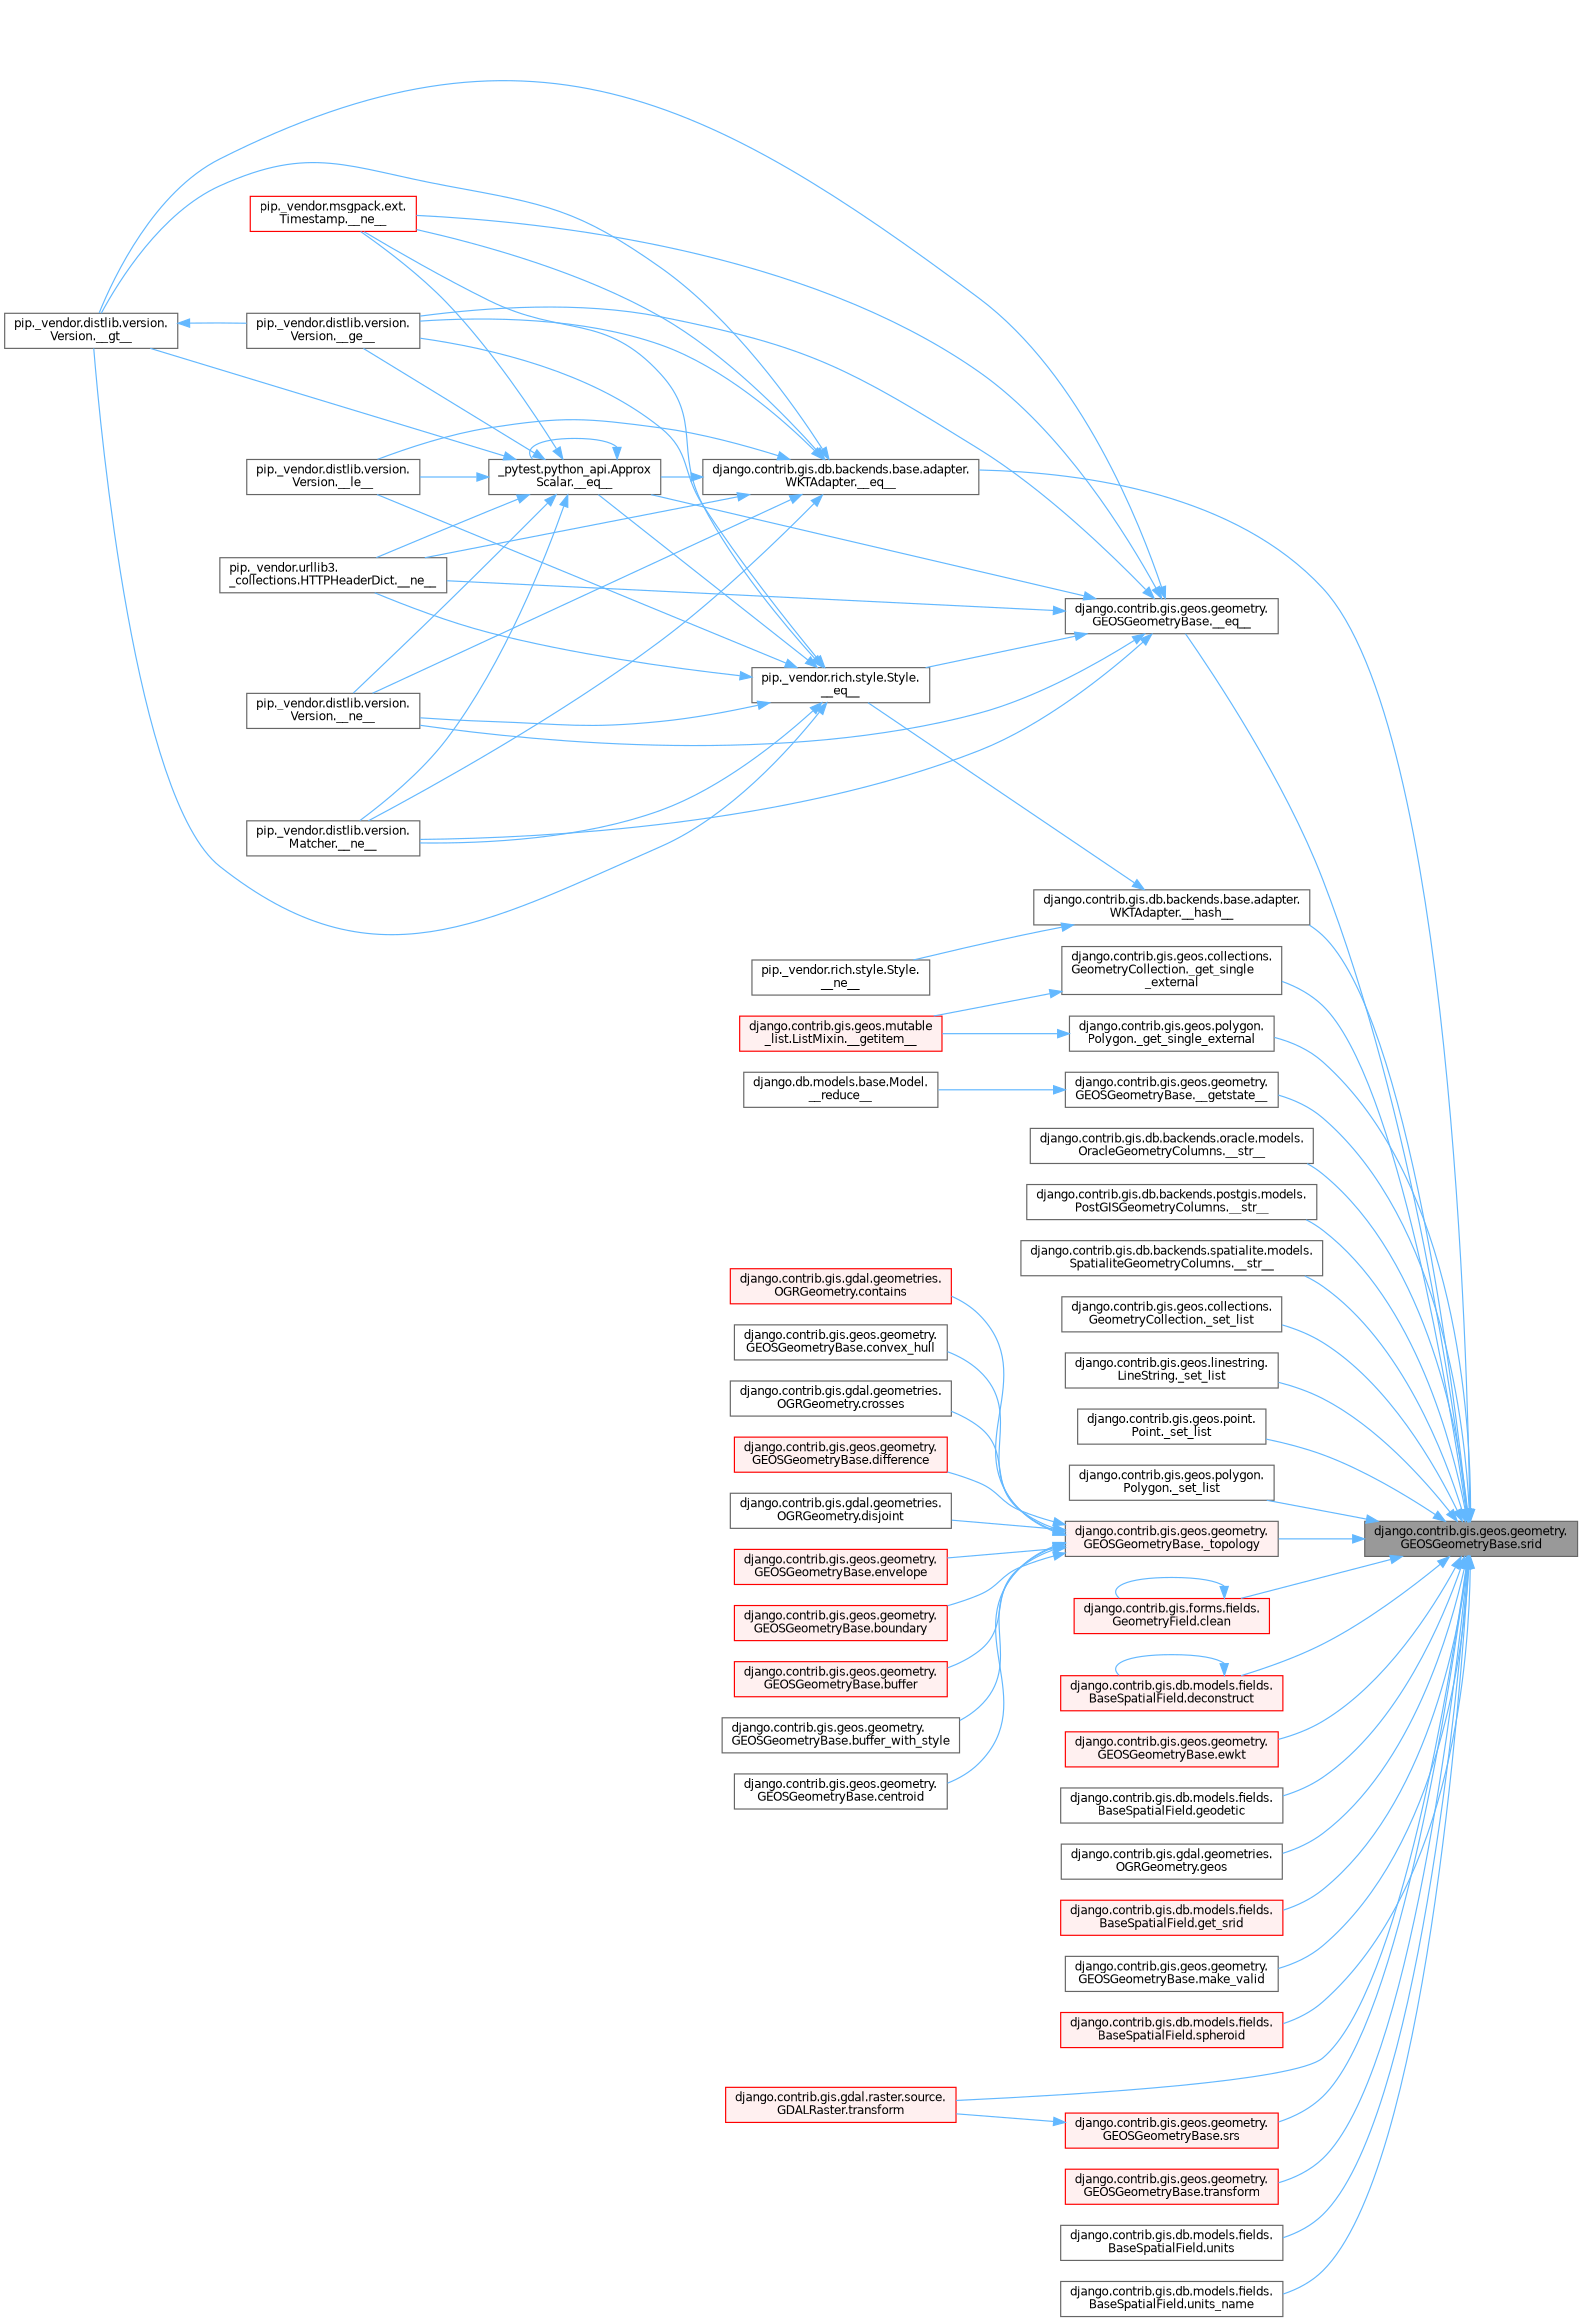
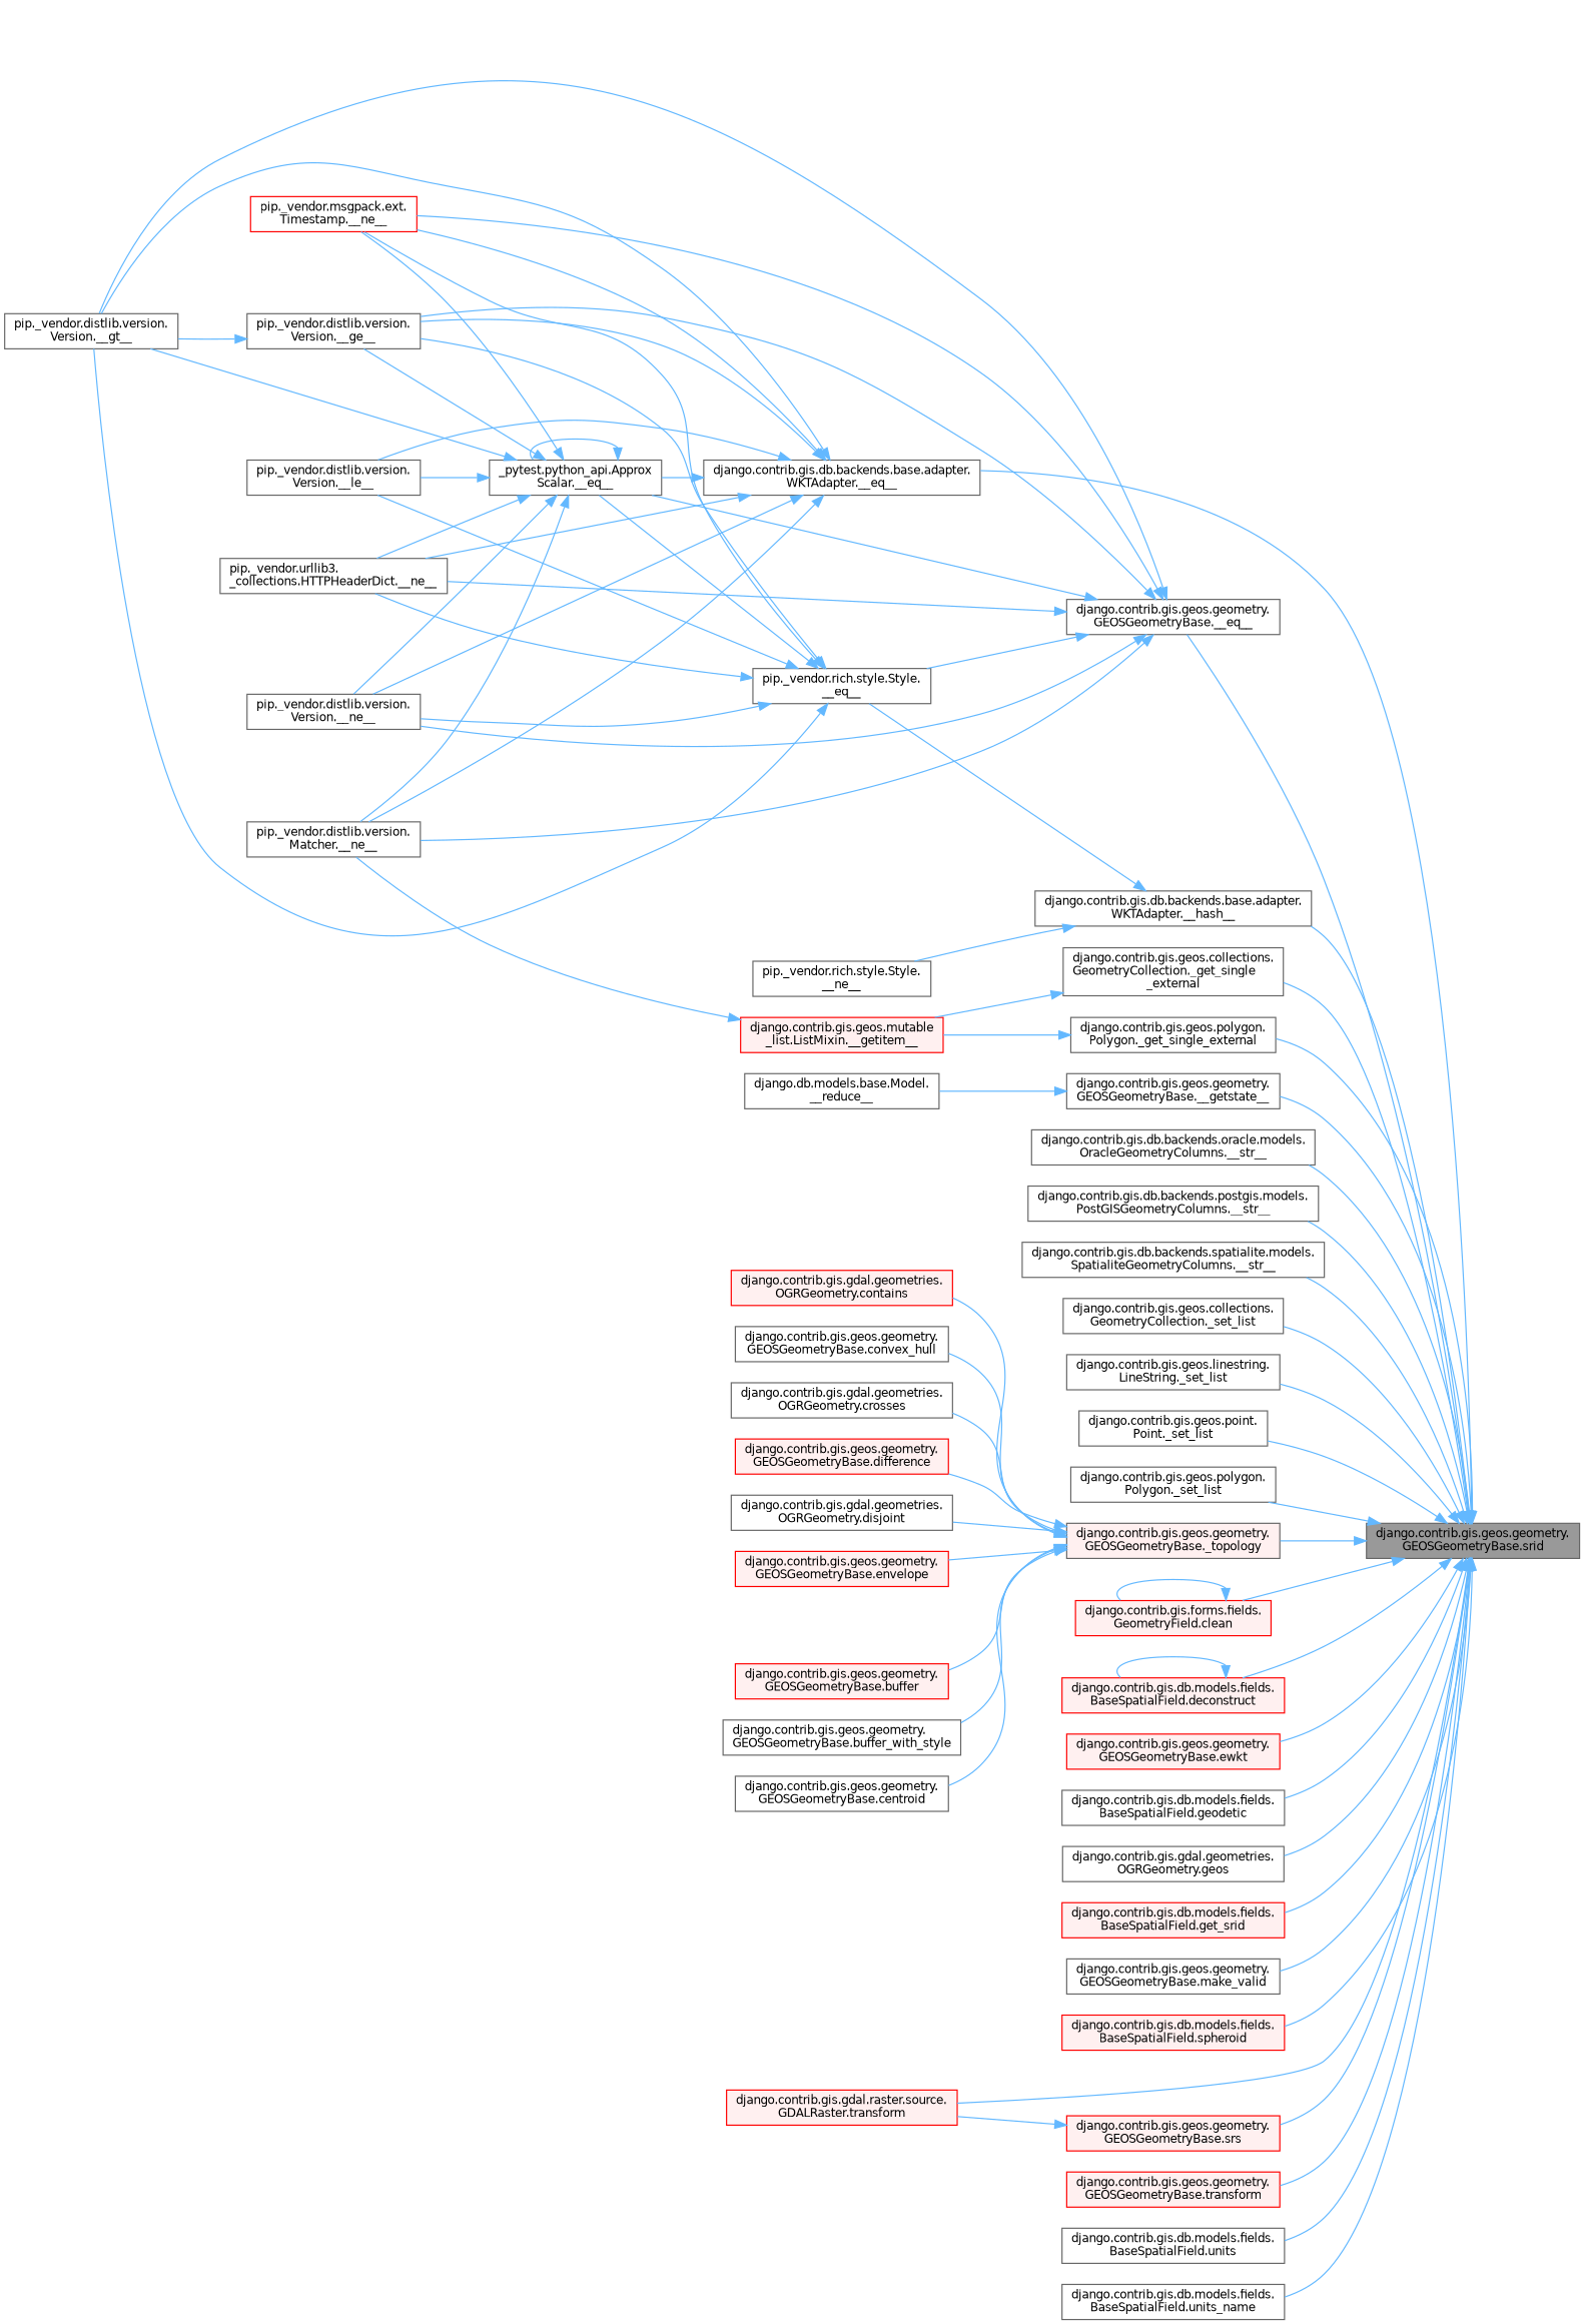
  digraph {
    rankdir=RL
    node [color=grey40 fillcolor=white fontname=Helvetica fontsize=10 shape=box style=filled]
    edge [color=steelblue1 dir=back fontname=Helvetica fontsize=10 labelfontname=Helvetica labelfontsize=10 style=solid]
    n1 [color=gray40 fillcolor=grey60 fontcolor=black height=0.2 label="django.contrib.gis.geos.geometry.\lGEOSGeometryBase.srid" width=0.4]
    n2 [height=0.2 label="django.contrib.gis.db.backends.base.adapter.\lWKTAdapter.__eq__" width=0.4]
    n3 [height=0.2 label="django.contrib.gis.geos.geometry.\lGEOSGeometryBase.__eq__" width=0.4]
    n4 [height=0.2 label="django.contrib.gis.geos.geometry.\lGEOSGeometryBase.__getstate__" width=0.4]
    n5 [height=0.2 label="django.contrib.gis.db.backends.base.adapter.\lWKTAdapter.__hash__" width=0.4]
    n6 [height=0.2 label="django.contrib.gis.db.backends.oracle.models.\lOracleGeometryColumns.__str__" width=0.4]
    n7 [height=0.2 label="django.contrib.gis.db.backends.postgis.models.\lPostGISGeometryColumns.__str__" width=0.4]
    n8 [height=0.2 label="django.contrib.gis.db.backends.spatialite.models.\lSpatialiteGeometryColumns.__str__" width=0.4]
    n9 [height=0.2 label="django.contrib.gis.geos.collections.\lGeometryCollection._get_single\l_external" width=0.4]
    n10 [height=0.2 label="django.contrib.gis.geos.polygon.\lPolygon._get_single_external" width=0.4]
    n11 [height=0.2 label="django.contrib.gis.geos.collections.\lGeometryCollection._set_list" width=0.4]
    n12 [height=0.2 label="django.contrib.gis.geos.linestring.\lLineString._set_list" width=0.4]
    n13 [height=0.2 label="django.contrib.gis.geos.point.\lPoint._set_list" width=0.4]
    n14 [height=0.2 label="django.contrib.gis.geos.polygon.\lPolygon._set_list" width=0.4]
    n15 [fillcolor="#FFF0F0" height=0.2 label="django.contrib.gis.geos.geometry.\lGEOSGeometryBase._topology" width=0.4]
    n16 [color=red fillcolor="#FFF0F0" height=0.2 label="django.contrib.gis.forms.fields.\lGeometryField.clean" width=0.4]
    n17 [color=red fillcolor="#FFF0F0" height=0.2 label="django.contrib.gis.db.models.fields.\lBaseSpatialField.deconstruct" width=0.4]
    n18 [color=red fillcolor="#FFF0F0" height=0.2 label="django.contrib.gis.geos.geometry.\lGEOSGeometryBase.ewkt" width=0.4]
    n19 [height=0.2 label="django.contrib.gis.db.models.fields.\lBaseSpatialField.geodetic" width=0.4]
    n20 [height=0.2 label="django.contrib.gis.gdal.geometries.\lOGRGeometry.geos" width=0.4]
    n21 [color=red fillcolor="#FFF0F0" height=0.2 label="django.contrib.gis.db.models.fields.\lBaseSpatialField.get_srid" width=0.4]
    n22 [height=0.2 label="django.contrib.gis.geos.geometry.\lGEOSGeometryBase.make_valid" width=0.4]
    n23 [color=red fillcolor="#FFF0F0" height=0.2 label="django.contrib.gis.db.models.fields.\lBaseSpatialField.spheroid" width=0.4]
    n24 [color=red fillcolor="#FFF0F0" height=0.2 label="django.contrib.gis.geos.geometry.\lGEOSGeometryBase.srs" width=0.4]
    n25 [color=red fillcolor="#FFF0F0" height=0.2 label="django.contrib.gis.gdal.raster.source.\lGDALRaster.transform" width=0.4]
    n26 [color=red fillcolor="#FFF0F0" height=0.2 label="django.contrib.gis.geos.geometry.\lGEOSGeometryBase.transform" width=0.4]
    n27 [height=0.2 label="django.contrib.gis.db.models.fields.\lBaseSpatialField.units" width=0.4]
    n28 [height=0.2 label="django.contrib.gis.db.models.fields.\lBaseSpatialField.units_name" width=0.4]
    n29 [height=0.2 label="_pytest.python_api.Approx\lScalar.__eq__" width=0.4]
    n30 [height=0.2 label="pip._vendor.distlib.version.\lVersion.__ge__" width=0.4]
    n31 [height=0.2 label="pip._vendor.distlib.version.\lVersion.__gt__" width=0.4]
    n32 [height=0.2 label="pip._vendor.distlib.version.\lVersion.__le__" width=0.4]
    n33 [height=0.2 label="pip._vendor.distlib.version.\lMatcher.__ne__" width=0.4]
    n34 [height=0.2 label="pip._vendor.distlib.version.\lVersion.__ne__" width=0.4]
    n35 [color=red height=0.2 label="pip._vendor.msgpack.ext.\lTimestamp.__ne__" width=0.4]
    n36 [height=0.2 label="pip._vendor.urllib3.\l_collections.HTTPHeaderDict.__ne__" width=0.4]
    n37 [height=0.2 label="pip._vendor.rich.style.Style.\l__eq__" width=0.4]
    n38 [height=0.2 label="django.db.models.base.Model.\l__reduce__" width=0.4]
    n39 [height=0.2 label="pip._vendor.rich.style.Style.\l__ne__" width=0.4]
    n40 [color=red fillcolor="#FFF0F0" height=0.2 label="django.contrib.gis.geos.mutable\l_list.ListMixin.__getitem__" width=0.4]
-   n41 [color=red fillcolor="#FFF0F0" height=0.2 label="django.contrib.gis.geos.geometry.\lGEOSGeometryBase.boundary" width=0.4]
    n42 [color=red fillcolor="#FFF0F0" height=0.2 label="django.contrib.gis.geos.geometry.\lGEOSGeometryBase.buffer" width=0.4]
    n43 [height=0.2 label="django.contrib.gis.geos.geometry.\lGEOSGeometryBase.buffer_with_style" width=0.4]
    n44 [height=0.2 label="django.contrib.gis.geos.geometry.\lGEOSGeometryBase.centroid" width=0.4]
    n45 [color=red fillcolor="#FFF0F0" height=0.2 label="django.contrib.gis.gdal.geometries.\lOGRGeometry.contains" width=0.4]
    n46 [height=0.2 label="django.contrib.gis.geos.geometry.\lGEOSGeometryBase.convex_hull" width=0.4]
    n47 [height=0.2 label="django.contrib.gis.gdal.geometries.\lOGRGeometry.crosses" width=0.4]
    n48 [color=red fillcolor="#FFF0F0" height=0.2 label="django.contrib.gis.geos.geometry.\lGEOSGeometryBase.difference" width=0.4]
    n49 [height=0.2 label="django.contrib.gis.gdal.geometries.\lOGRGeometry.disjoint" width=0.4]
    n50 [color=red fillcolor="#FFF0F0" height=0.2 label="django.contrib.gis.geos.geometry.\lGEOSGeometryBase.envelope" width=0.4]
    n1 -> n2
    n1 -> n3
    n1 -> n4
    n1 -> n5
    n1 -> n6
    n1 -> n7
    n1 -> n8
    n1 -> n9
    n1 -> n10
    n1 -> n11
    n1 -> n12
    n1 -> n13
    n1 -> n14
    n1 -> n15
    n1 -> n16
    n1 -> n17
    n1 -> n18
    n1 -> n19
    n1 -> n20
    n1 -> n21
    n1 -> n22
    n1 -> n23
    n1 -> n24
    n1 -> n25
    n1 -> n26
    n1 -> n27
    n1 -> n28
    n2 -> n29
    n2 -> n30
    n2 -> n31
    n2 -> n32
    n2 -> n33
    n2 -> n34
    n2 -> n35
    n2 -> n36
    n3 -> n29
    n3 -> n30
    n3 -> n31
    n3 -> n33
    n3 -> n34
    n3 -> n35
    n3 -> n36
    n3 -> n37
    n4 -> n38
    n5 -> n37
    n5 -> n39
    n9 -> n40
    n10 -> n40
-   n15 -> n41
    n15 -> n42
    n15 -> n43
    n15 -> n44
    n15 -> n45
    n15 -> n46
    n15 -> n47
    n15 -> n48
    n15 -> n49
    n15 -> n50
    n16 -> n16
    n17 -> n17
    n24 -> n25
    n29 -> n29
    n29 -> n30
    n29 -> n31
    n29 -> n32
    n29 -> n33
    n29 -> n34
    n29 -> n35
    n29 -> n36
-   n31 -> n30
+   n30 -> n31
    n37 -> n29
    n37 -> n30
    n37 -> n31
    n37 -> n32
-   n37 -> n33
+   n40 -> n33
    n37 -> n34
    n37 -> n35
    n37 -> n36
  }
